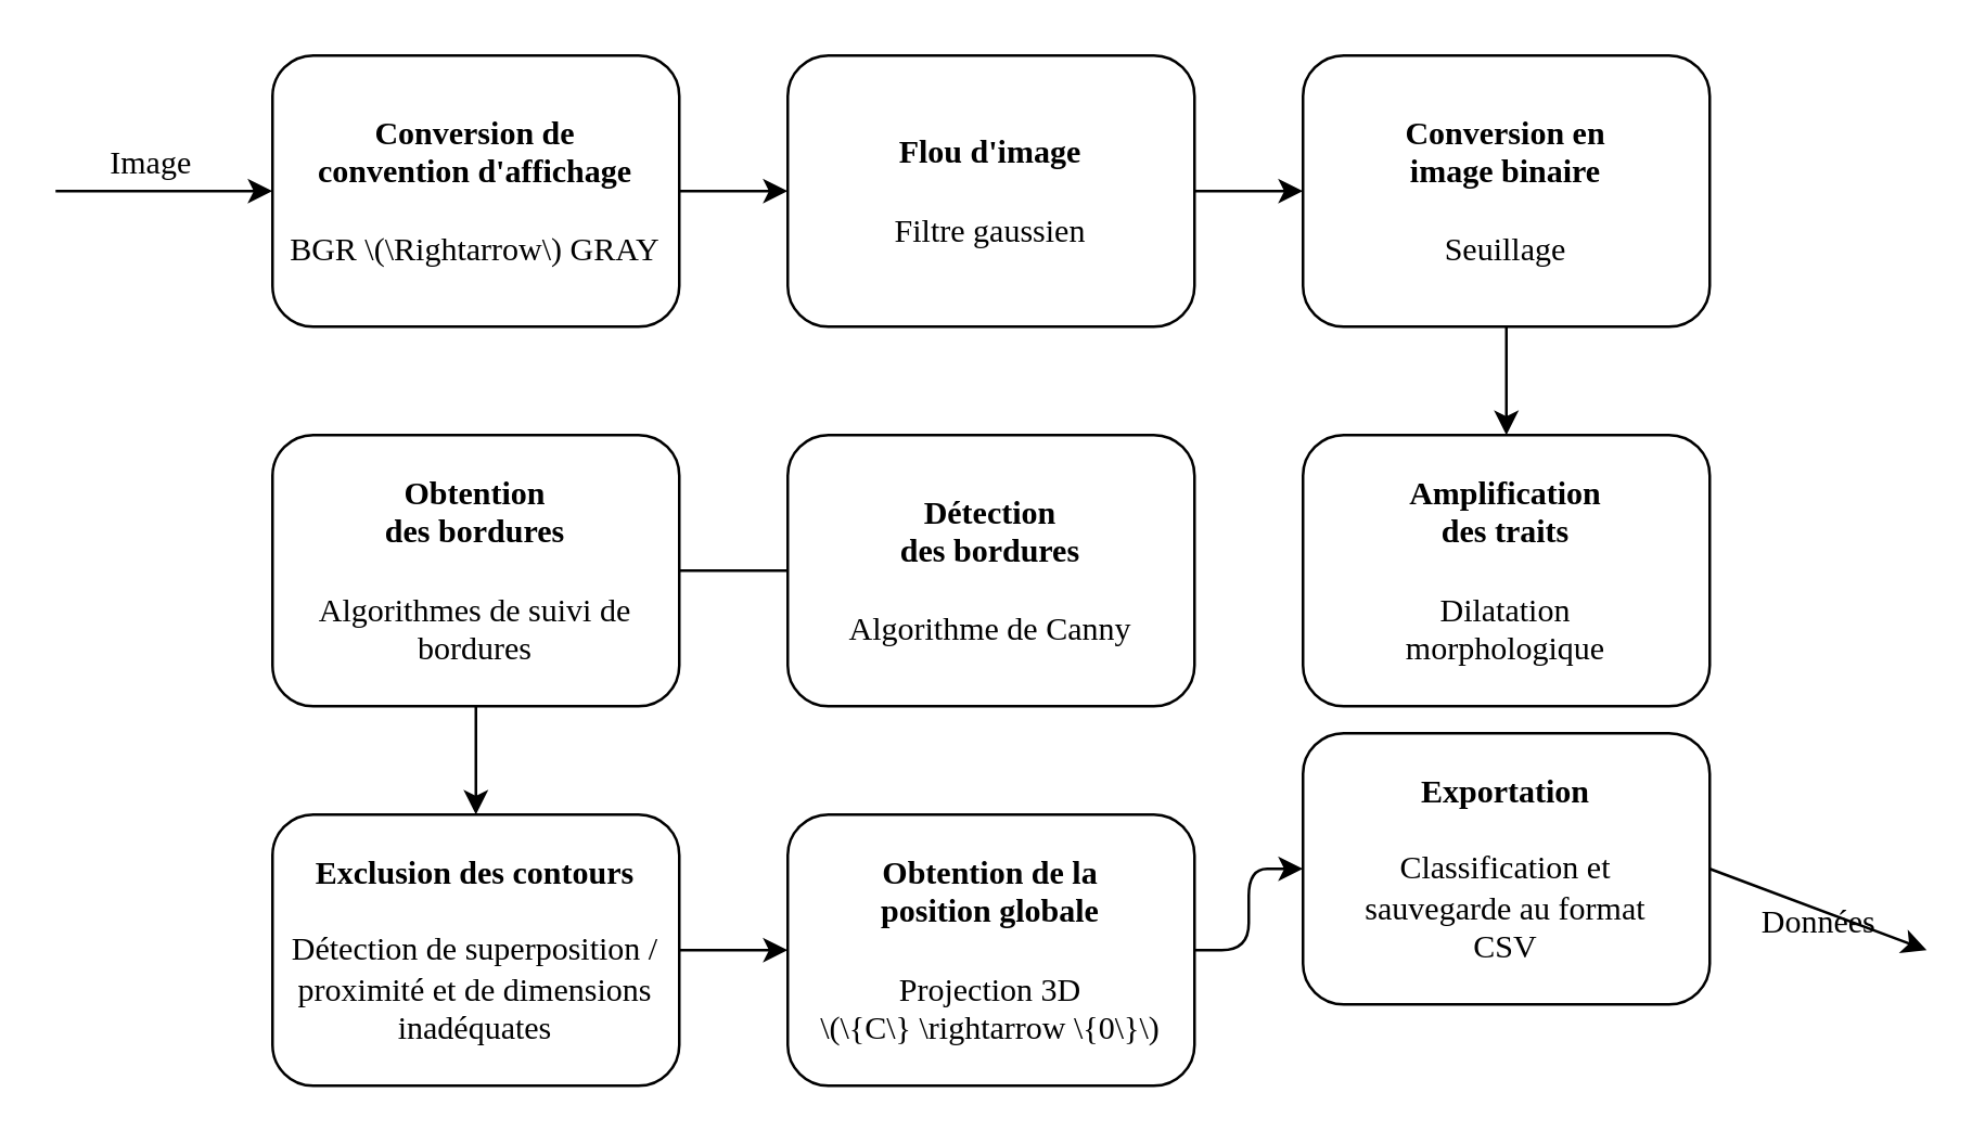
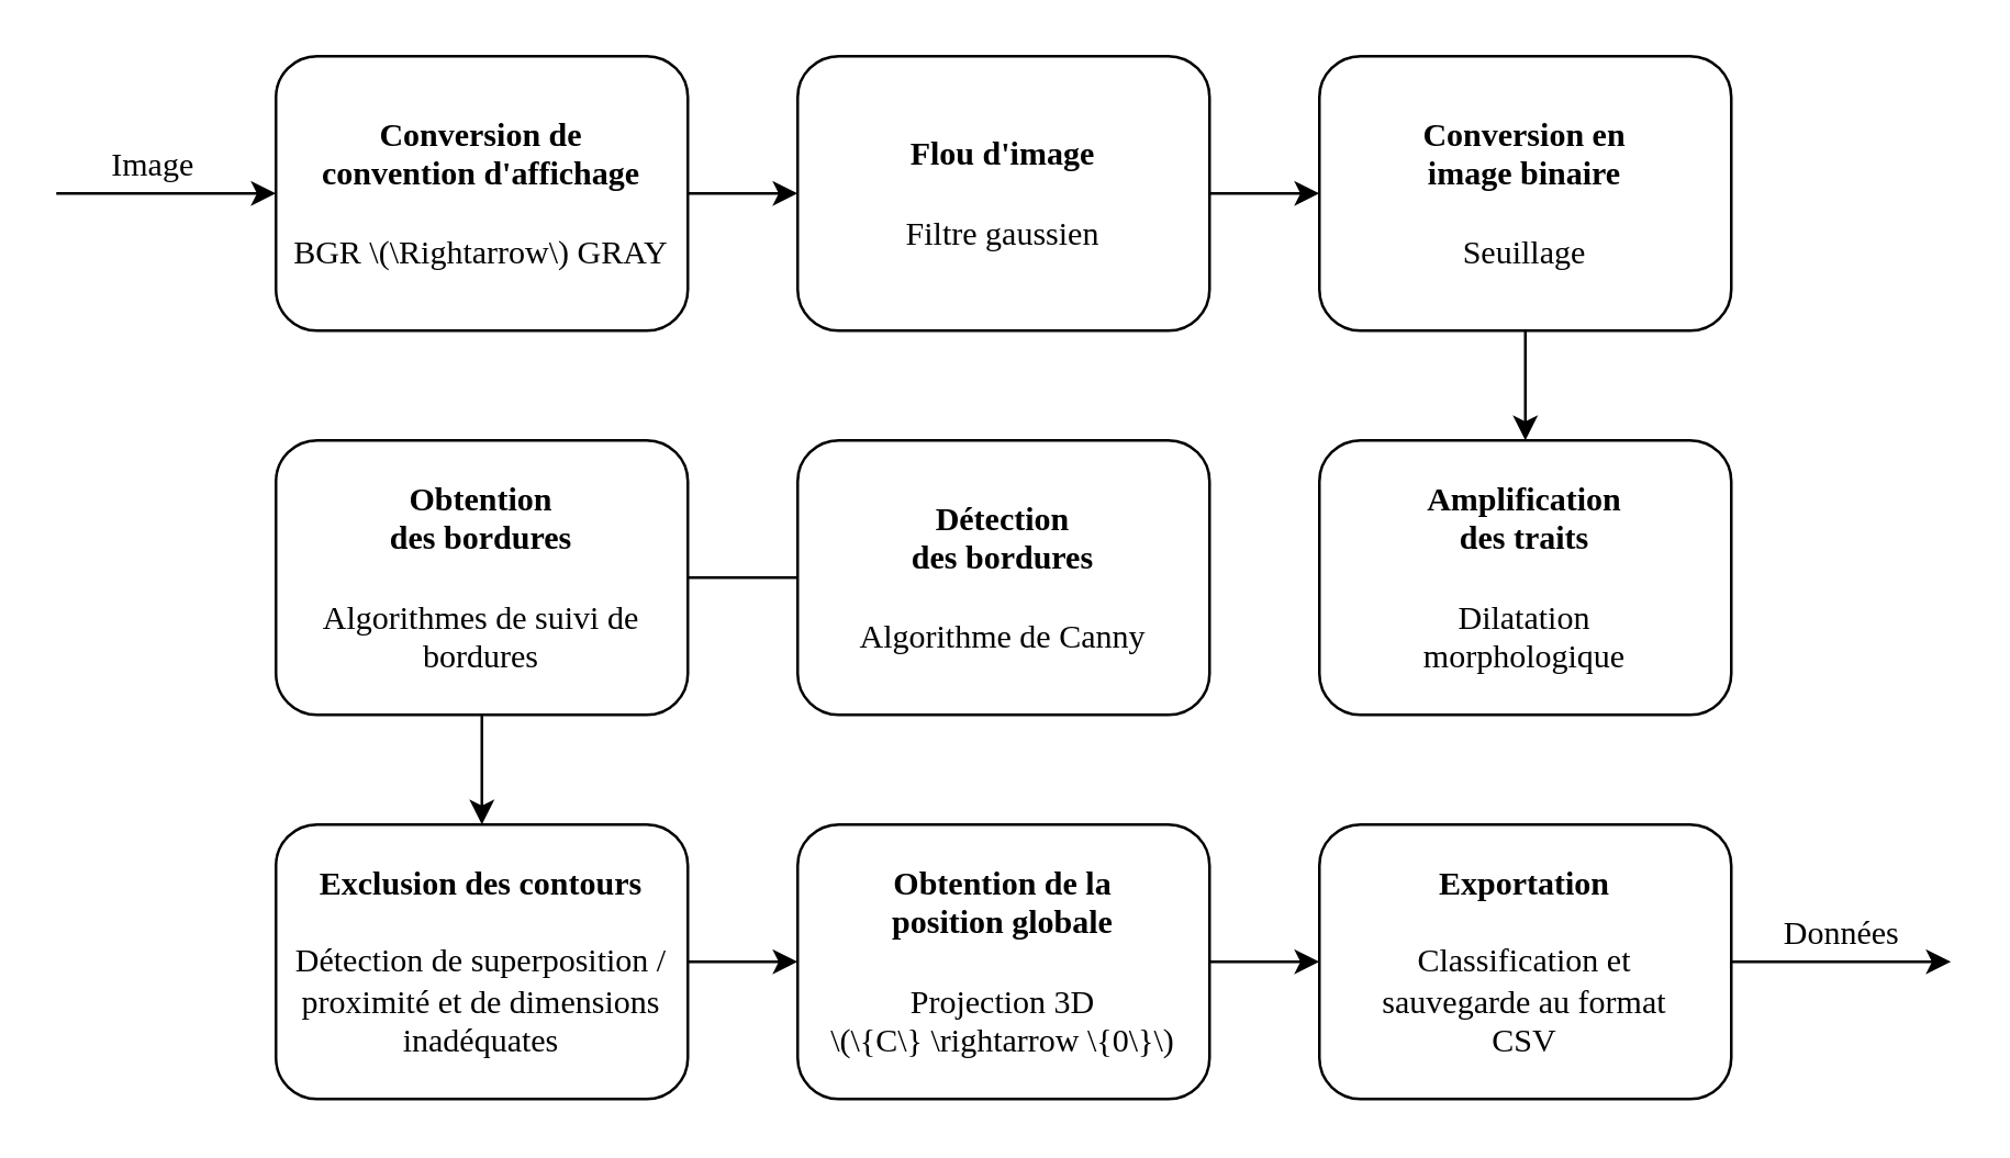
  <mxCell id="0" />
  <mxCell id="1" parent="0" />
  <mxCell id="2" value="" style="edgeStyle=orthogonalEdgeStyle;rounded=0;orthogonalLoop=1;jettySize=auto;html=1;" parent="1" source="3" target="5" edge="1"><mxGeometry relative="1" as="geometry" /></mxCell>
  <mxCell id="3" value="&lt;font face=&quot;CMU Serif&quot; data-font-src=&quot;https://fontlibrary.org//face/cmu-serif&quot;&gt;&lt;b&gt;&lt;font data-font-src=&quot;https://fontlibrary.org//face/cmu-serif&quot;&gt;Conversion de&lt;br&gt;&lt;/font&gt;convention d'affichage&lt;/b&gt;&lt;br&gt;&lt;br&gt;&lt;font data-font-src=&quot;https://fontlibrary.org//face/cmu-serif&quot;&gt;BGR \(\Rightarrow\) GRAY&lt;/font&gt;&lt;/font&gt;" style="rounded=1;whiteSpace=wrap;html=1;fillColor=none;" parent="1" vertex="1"><mxGeometry x="100" y="20" width="150" height="100" as="geometry" /></mxCell>
  <mxCell id="4" value="" style="edgeStyle=orthogonalEdgeStyle;curved=0;rounded=1;sketch=0;orthogonalLoop=1;jettySize=auto;html=1;" parent="1" source="5" target="8" edge="1"><mxGeometry relative="1" as="geometry" /></mxCell>
  <mxCell id="5" value="&lt;font face=&quot;CMU Serif&quot; data-font-src=&quot;https://fontlibrary.org//face/cmu-serif&quot;&gt;&lt;b&gt;&lt;font data-font-src=&quot;https://fontlibrary.org//face/cmu-serif&quot;&gt;Flou d'image&lt;br&gt;&lt;/font&gt;&lt;/b&gt;&lt;br&gt;&lt;font data-font-src=&quot;https://fontlibrary.org//face/cmu-serif&quot;&gt;Filtre gaussien&lt;/font&gt;&lt;/font&gt;" style="rounded=1;whiteSpace=wrap;html=1;fillColor=none;" parent="1" vertex="1"><mxGeometry x="290" y="20" width="150" height="100" as="geometry" /></mxCell>
  <mxCell id="6" value="" style="endArrow=classic;html=1;entryX=0;entryY=0.5;entryDx=0;entryDy=0;" parent="1" target="3" edge="1"><mxGeometry width="50" height="50" relative="1" as="geometry"><mxPoint x="20" y="70" as="sourcePoint" /><mxPoint x="80" y="60" as="targetPoint" /></mxGeometry></mxCell>
  <mxCell id="7" value="" style="edgeStyle=orthogonalEdgeStyle;curved=0;rounded=1;sketch=0;orthogonalLoop=1;jettySize=auto;html=1;" parent="1" source="8" target="9" edge="1"><mxGeometry relative="1" as="geometry" /></mxCell>
  <mxCell id="8" value="&lt;font face=&quot;CMU Serif&quot; data-font-src=&quot;https://fontlibrary.org//face/cmu-serif&quot;&gt;&lt;b&gt;Conversion en&lt;br&gt;image binaire&lt;/b&gt;&lt;br&gt;&lt;br&gt;Seuillage&lt;/font&gt;" style="rounded=1;whiteSpace=wrap;html=1;fillColor=none;" parent="1" vertex="1"><mxGeometry x="480" y="20" width="150" height="100" as="geometry" /></mxCell>
  <mxCell id="9" value="&lt;font face=&quot;CMU Serif&quot; data-font-src=&quot;https://fontlibrary.org//face/cmu-serif&quot;&gt;&lt;b&gt;Amplification&lt;br&gt;des traits&lt;/b&gt;&lt;br&gt;&lt;br&gt;Dilatation&lt;br&gt;morphologique&lt;/font&gt;" style="rounded=1;whiteSpace=wrap;html=1;fillColor=none;" parent="1" vertex="1"><mxGeometry x="480" y="160" width="150" height="100" as="geometry" /></mxCell>
  <mxCell id="10" value="" style="edgeStyle=orthogonalEdgeStyle;curved=0;rounded=1;sketch=0;orthogonalLoop=1;jettySize=auto;html=1;endArrow=none;" parent="1" source="11" target="13" edge="1"><mxGeometry relative="1" as="geometry" /></mxCell>
  <mxCell id="11" value="&lt;font face=&quot;CMU Serif&quot; data-font-src=&quot;https://fontlibrary.org//face/cmu-serif&quot;&gt;&lt;b&gt;Détection&lt;br&gt;des bordures&lt;/b&gt;&lt;br&gt;&lt;br&gt;Algorithme de Canny&lt;/font&gt;" style="rounded=1;whiteSpace=wrap;html=1;fillColor=none;" parent="1" vertex="1"><mxGeometry x="290" y="160" width="150" height="100" as="geometry" /></mxCell>
  <mxCell id="12" value="" style="edgeStyle=orthogonalEdgeStyle;curved=0;rounded=1;sketch=0;orthogonalLoop=1;jettySize=auto;html=1;" parent="1" source="13" target="15" edge="1"><mxGeometry relative="1" as="geometry" /></mxCell>
  <mxCell id="13" value="&lt;font face=&quot;CMU Serif&quot; data-font-src=&quot;https://fontlibrary.org//face/cmu-serif&quot;&gt;&lt;b&gt;Obtention&lt;br&gt;des bordures&lt;/b&gt;&lt;br&gt;&lt;br&gt;Algorithmes de suivi de bordures&lt;/font&gt;" style="rounded=1;whiteSpace=wrap;html=1;fillColor=none;" parent="1" vertex="1"><mxGeometry x="100" y="160" width="150" height="100" as="geometry" /></mxCell>
  <mxCell id="14" value="" style="edgeStyle=orthogonalEdgeStyle;curved=0;rounded=1;sketch=0;orthogonalLoop=1;jettySize=auto;html=1;entryX=0;entryY=0.5;entryDx=0;entryDy=0;" parent="1" source="15" target="17" edge="1"><mxGeometry relative="1" as="geometry"><mxPoint x="300" y="355" as="targetPoint" /></mxGeometry></mxCell>
  <mxCell id="15" value="&lt;font face=&quot;CMU Serif&quot; data-font-src=&quot;https://fontlibrary.org//face/cmu-serif&quot;&gt;&lt;b&gt;Exclusion des contours&lt;/b&gt;&lt;br&gt;&lt;br&gt;Détection de superposition / proximité et de dimensions inadéquates&lt;/font&gt;" style="rounded=1;whiteSpace=wrap;html=1;fillColor=none;" parent="1" vertex="1"><mxGeometry x="100" y="300" width="150" height="100" as="geometry" /></mxCell>
  <mxCell id="16" value="" style="edgeStyle=orthogonalEdgeStyle;curved=0;rounded=1;sketch=0;orthogonalLoop=1;jettySize=auto;html=1;" parent="1" source="17" target="18" edge="1"><mxGeometry relative="1" as="geometry" /></mxCell>
  <mxCell id="17" value="&lt;font face=&quot;CMU Serif&quot; data-font-src=&quot;https://fontlibrary.org//face/cmu-serif&quot;&gt;&lt;b&gt;Obtention de la&lt;br&gt;position globale&lt;/b&gt;&lt;br&gt;&lt;br&gt;Projection 3D &lt;br&gt;\(\{C\} \rightarrow \{0\}\)&lt;/font&gt;" style="rounded=1;whiteSpace=wrap;html=1;fillColor=none;" parent="1" vertex="1"><mxGeometry x="290" y="300" width="150" height="100" as="geometry" /></mxCell>
- <mxCell id="18" value="&lt;font face=&quot;CMU Serif&quot; data-font-src=&quot;https://fontlibrary.org//face/cmu-serif&quot;&gt;&lt;b&gt;Exportation&lt;/b&gt;&lt;br&gt;&lt;br&gt;Classification et&lt;br&gt;sauvegarde au format&lt;br&gt;CSV&lt;/font&gt;" style="rounded=1;whiteSpace=wrap;html=1;fillColor=none;" parent="1" vertex="1"><mxGeometry x="480" y="270" width="150" height="100" as="geometry" /></mxCell>
+ <mxCell id="18" value="&lt;font face=&quot;CMU Serif&quot; data-font-src=&quot;https://fontlibrary.org//face/cmu-serif&quot;&gt;&lt;b&gt;Exportation&lt;/b&gt;&lt;br&gt;&lt;br&gt;Classification et&lt;br&gt;sauvegarde au format&lt;br&gt;CSV&lt;/font&gt;" style="rounded=1;whiteSpace=wrap;html=1;fillColor=none;" parent="1" vertex="1"><mxGeometry x="480" y="300" width="150" height="100" as="geometry" /></mxCell>
  <mxCell id="19" value="&lt;font face=&quot;CMU Serif&quot; data-font-src=&quot;https://fontlibrary.org//face/cmu-serif&quot;&gt;Image&lt;/font&gt;" style="text;html=1;align=center;verticalAlign=middle;resizable=0;points=[];autosize=1;strokeColor=none;" parent="1" vertex="1"><mxGeometry x="30" y="50" width="50" height="20" as="geometry" /></mxCell>
  <mxCell id="20" value="" style="endArrow=classic;html=1;exitX=1;exitY=0.5;exitDx=0;exitDy=0;" parent="1" source="18" edge="1"><mxGeometry width="50" height="50" relative="1" as="geometry"><mxPoint x="620" y="340" as="sourcePoint" /><mxPoint x="710" y="350" as="targetPoint" /></mxGeometry></mxCell>
  <mxCell id="21" value="&lt;font face=&quot;CMU Serif&quot; data-font-src=&quot;https://fontlibrary.org//face/cmu-serif&quot;&gt;Données&lt;/font&gt;" style="text;html=1;align=center;verticalAlign=middle;resizable=0;points=[];autosize=1;strokeColor=none;" parent="1" vertex="1"><mxGeometry x="640" y="330" width="60" height="20" as="geometry" /></mxCell>
